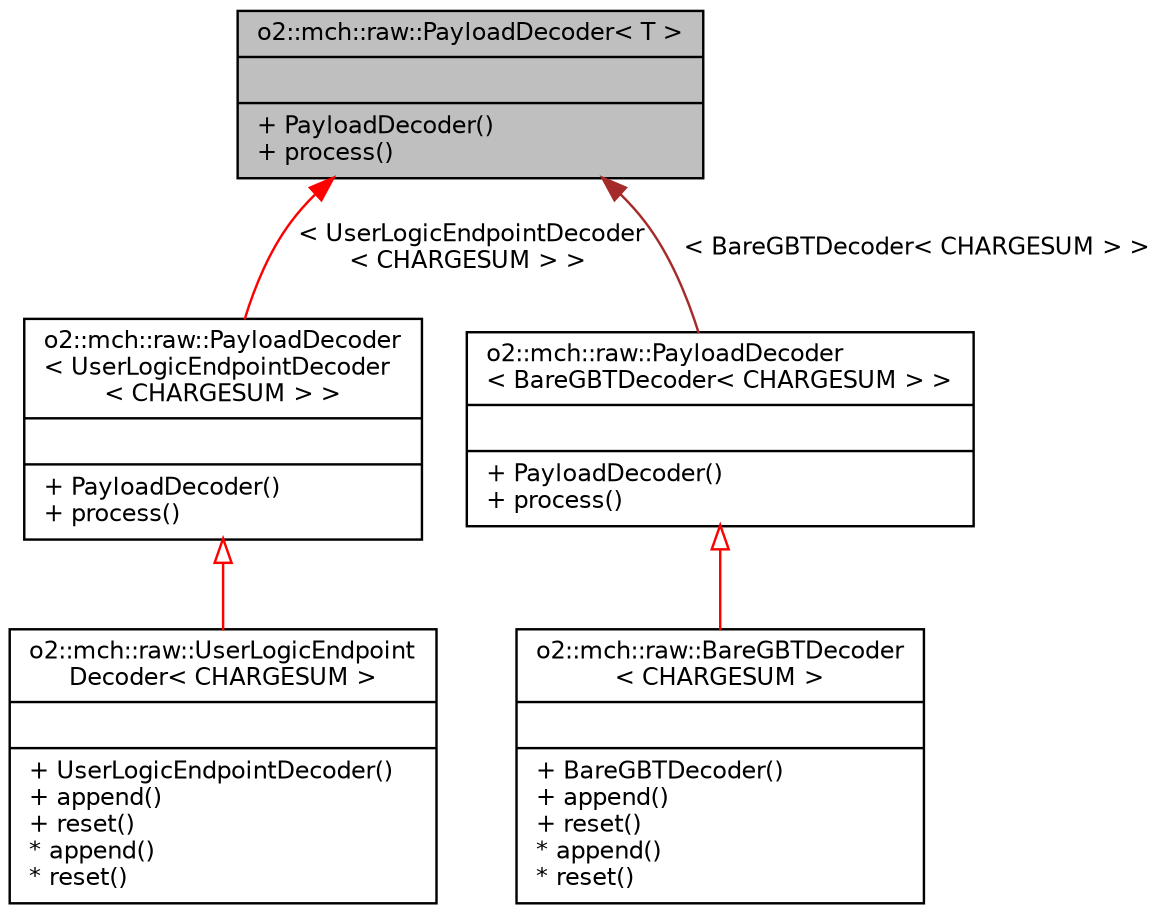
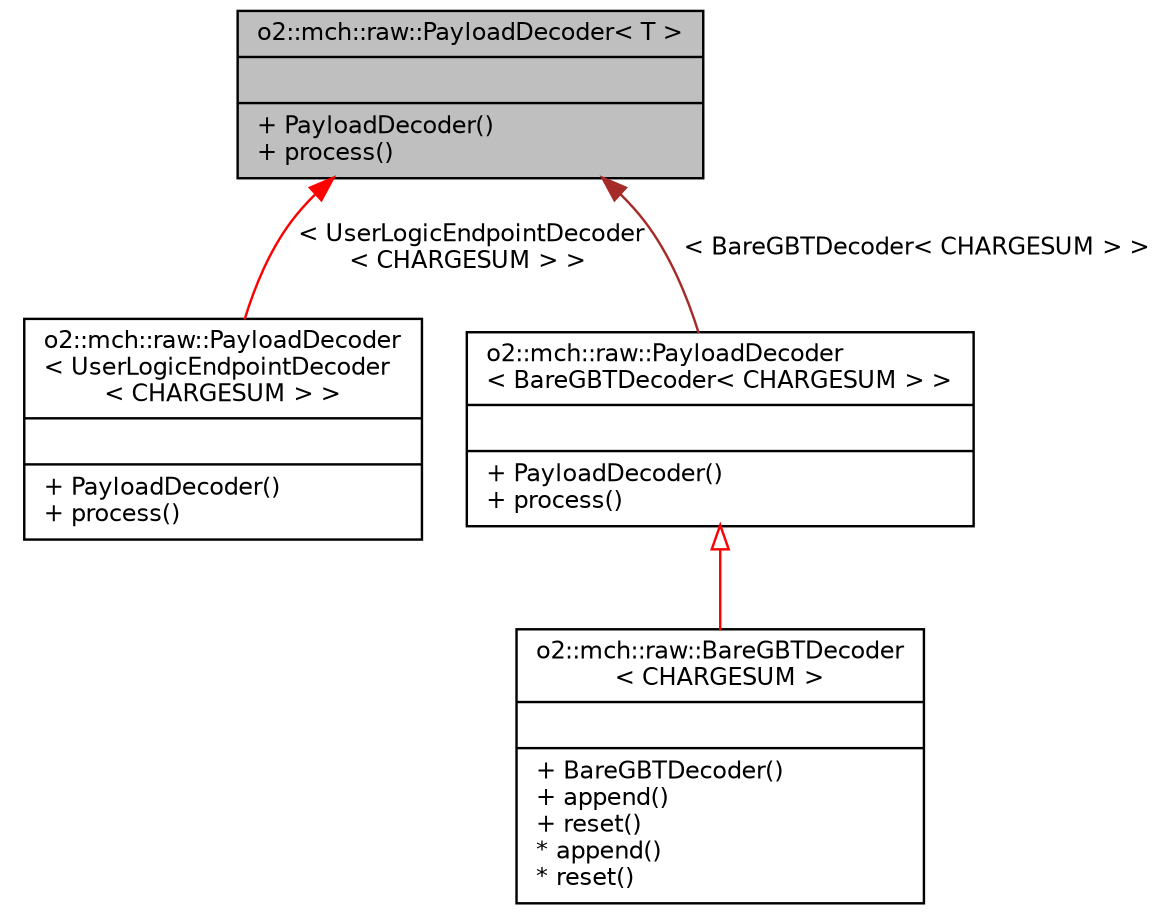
  digraph {
    node [color=black fontname=Helvetica fontsize=10 shape=record]
    edge [color=red dir=back fontname=Helvetica fontsize=10 labelfontname=Helvetica labelfontsize=10 style=solid]
    n1 [fillcolor=grey75 fontcolor=black height=0.2 label="{o2::mch::raw::PayloadDecoder\< T \>\n||+ PayloadDecoder()\l+ process()\l}" style=filled width=0.4]
    n2 [height=0.2 label="{o2::mch::raw::PayloadDecoder\l\< UserLogicEndpointDecoder\l\< CHARGESUM \> \>\n||+ PayloadDecoder()\l+ process()\l}" width=0.4]
    n3 [height=0.2 label="{o2::mch::raw::PayloadDecoder\l\< BareGBTDecoder\< CHARGESUM \> \>\n||+ PayloadDecoder()\l+ process()\l}" width=0.4]
-   n4 [height=0.2 label="{o2::mch::raw::UserLogicEndpoint\lDecoder\< CHARGESUM \>\n||+ UserLogicEndpointDecoder()\l+ append()\l+ reset()\l* append()\l* reset()\l}" width=0.4]
    n5 [height=0.2 label="{o2::mch::raw::BareGBTDecoder\l\< CHARGESUM \>\n||+ BareGBTDecoder()\l+ append()\l+ reset()\l* append()\l* reset()\l}" width=0.4]
    n1 -> n2 [label=" \< UserLogicEndpointDecoder\l\< CHARGESUM \> \>"]
    n1 -> n3 [color=brown label=" \< BareGBTDecoder\< CHARGESUM \> \>"]
-   n2 -> n4 [arrowtail=onormal]
    n3 -> n5 [arrowtail=onormal]
  }
